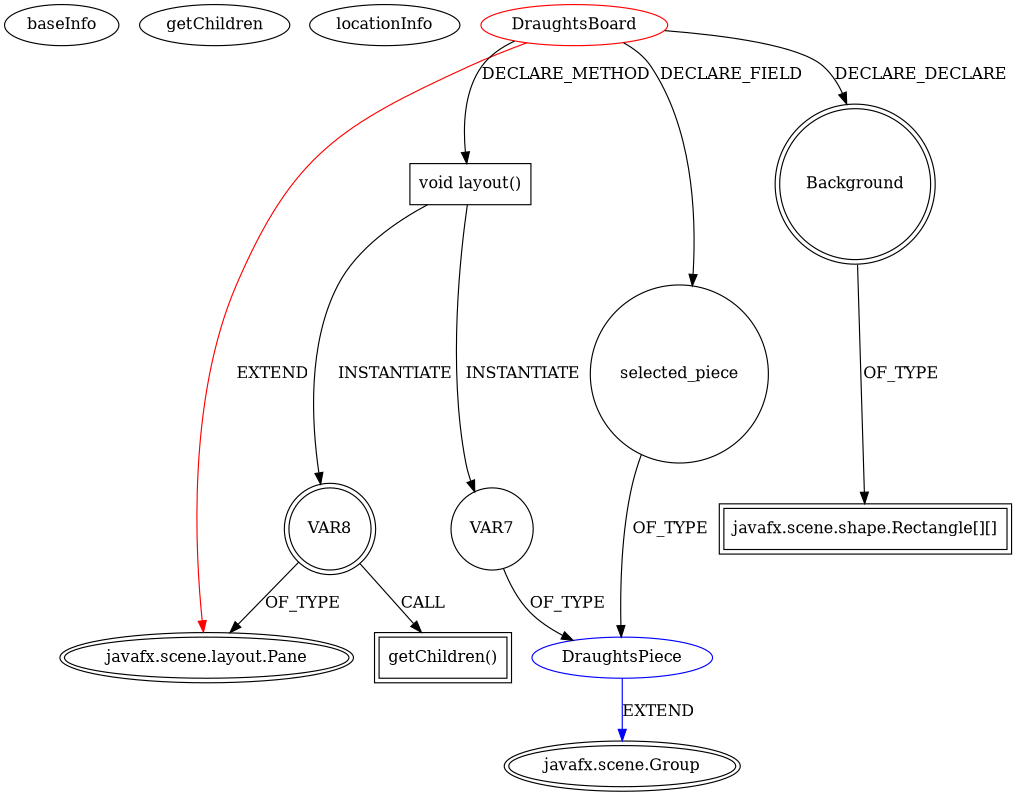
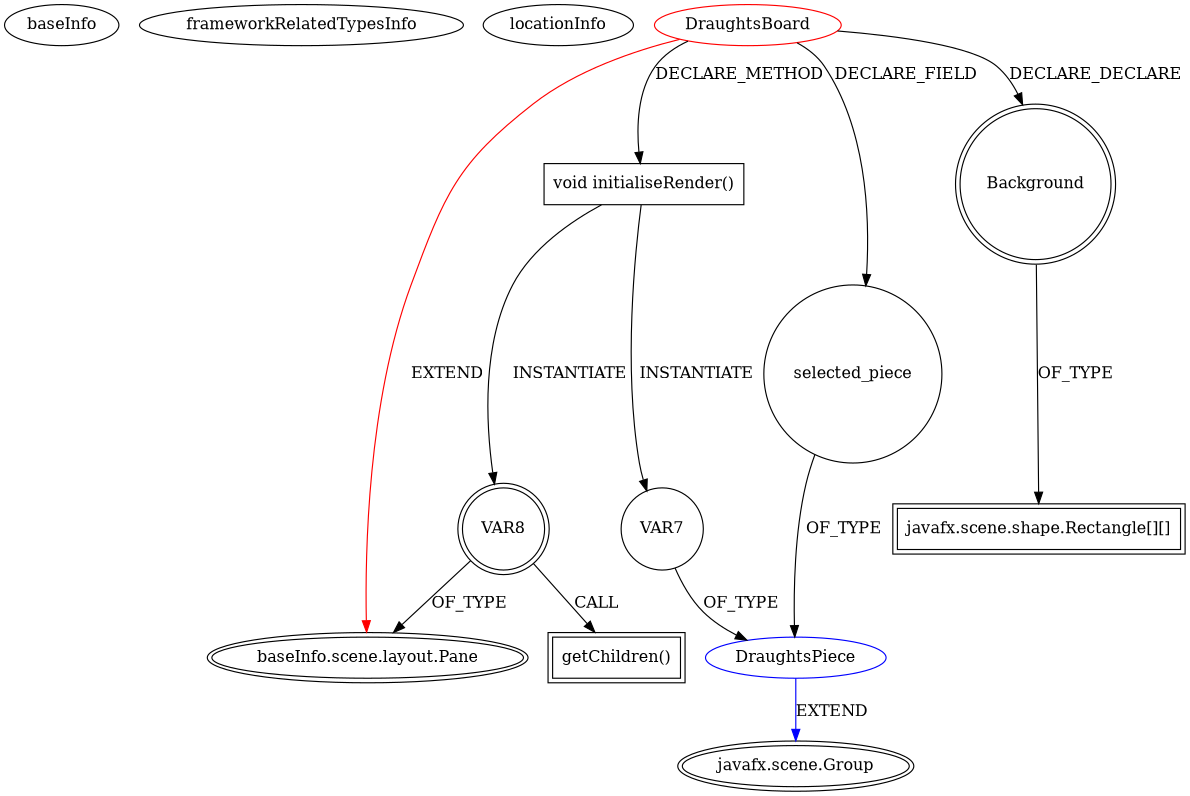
  digraph {
    node [isFrameworkType=true]
    baseInfo [category=extension_graph graphId=4606 isAnonymous=false possibleRelation=true isFrameworkType=""]
-   frameworkRelatedTypesInfo [0="javafx.scene.layout.Pane" label=getChildren isFrameworkType=""]
+   frameworkRelatedTypesInfo [0="javafx.scene.layout.Pane" isFrameworkType=""]
    locationInfo [contextSignature=DraughtsBoard filePath="/uinsion-Draughts/Draughts-master/src/DraughtsBoard.java" graphId=4606 projectName="uinsion-Draughts" isFrameworkType=""]
    n4 [color=red isFrameworkType=false label=DraughtsBoard vertexType=ROOT_CLIENT_CLASS_DECLARATION]
-   n5 [label="javafx.scene.layout.Pane" peripheries=2 vertexType=FRAMEWORK_CLASS_TYPE]
+   n5 [label="baseInfo.scene.layout.Pane" peripheries=2 vertexType=FRAMEWORK_CLASS_TYPE]
    n6 [label=Background peripheries=2 shape=circle vertexType=FIELD_DECLARATION]
    n7 [isFrameworkType=false label=selected_piece shape=circle vertexType=FIELD_DECLARATION]
-   n8 [isFrameworkType=false label="void layout()" shape=box vertexType=CLIENT_METHOD_DECLARATION]
+   n8 [isFrameworkType=false label="void initialiseRender()" shape=box vertexType=CLIENT_METHOD_DECLARATION]
    n9 [label="javafx.scene.shape.Rectangle[][]" peripheries=2 shape=box vertexType=FRAMEWORK_CLASS_TYPE]
    n10 [color=blue isFrameworkType=false label=DraughtsPiece vertexType=REFERENCE_CLIENT_CLASS_DECLARATION]
    n11 [isFrameworkType=false label=VAR7 shape=circle vertexType=VARIABLE_EXPRESION]
    n12 [label=VAR8 peripheries=2 shape=circle vertexType=VARIABLE_EXPRESION]
    n13 [label="javafx.scene.Group" peripheries=2 vertexType=FRAMEWORK_CLASS_TYPE]
    n14 [label="getChildren()" peripheries=2 shape=box vertexType=INSIDE_CALL]
    n4 -> n5 [color=red label=EXTEND]
    n4 -> n6 [label=DECLARE_DECLARE]
    n4 -> n7 [label=DECLARE_FIELD]
    n4 -> n8 [label=DECLARE_METHOD]
    n6 -> n9 [label=OF_TYPE]
    n7 -> n10 [label=OF_TYPE]
    n8 -> n11 [label=INSTANTIATE]
    n8 -> n12 [label=INSTANTIATE]
    n10 -> n13 [color=blue label=EXTEND]
    n11 -> n10 [label=OF_TYPE]
    n12 -> n5 [label=OF_TYPE]
    n12 -> n14 [label=CALL]
  }
